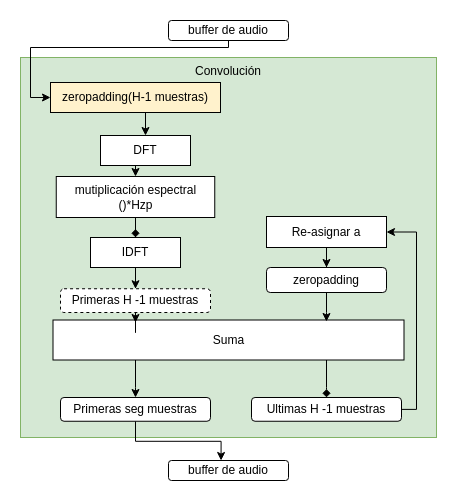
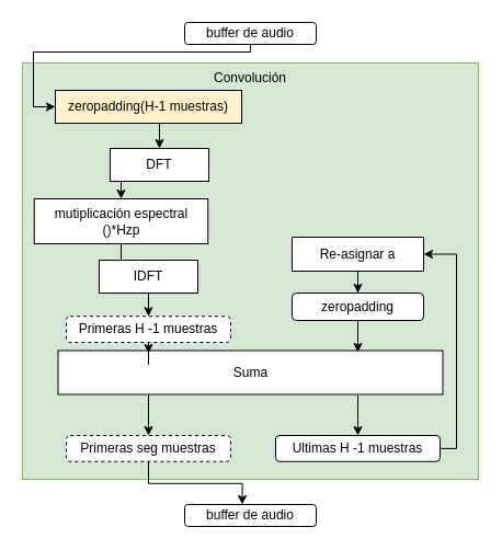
  <mxCell id="0" />
  <mxCell id="1" parent="0" />
  <mxCell id="2" value="Convolución" style="rounded=0;whiteSpace=wrap;html=1;verticalAlign=top;fillColor=#d5e8d4;strokeColor=#82b366;" vertex="1" parent="1"><mxGeometry x="20" y="57" width="416" height="380" as="geometry" /></mxCell>
  <mxCell id="3" style="edgeStyle=orthogonalEdgeStyle;rounded=0;orthogonalLoop=1;jettySize=auto;html=1;entryX=0;entryY=0.5;entryDx=0;entryDy=0;" edge="1" parent="1" source="4" target="6"><mxGeometry relative="1" as="geometry"><Array as="points"><mxPoint x="228" y="47" /><mxPoint x="30" y="47" /><mxPoint x="30" y="97" /></Array></mxGeometry></mxCell>
  <mxCell id="4" value="buffer de audio" style="rounded=1;whiteSpace=wrap;html=1;verticalAlign=middle;align=center;" vertex="1" parent="1"><mxGeometry x="168" y="20" width="120" height="20" as="geometry" /></mxCell>
  <mxCell id="5" style="edgeStyle=orthogonalEdgeStyle;rounded=0;orthogonalLoop=1;jettySize=auto;html=1;exitX=0.5;exitY=1;exitDx=0;exitDy=0;entryX=0.5;entryY=0;entryDx=0;entryDy=0;" edge="1" parent="1" source="6" target="8"><mxGeometry relative="1" as="geometry" /></mxCell>
  <mxCell id="6" value="zeropadding(H-1 muestras)" style="rounded=0;whiteSpace=wrap;html=1;verticalAlign=middle;fillColor=#fff2cc;" vertex="1" parent="1"><mxGeometry x="50" y="82" width="170" height="30" as="geometry" /></mxCell>
  <mxCell id="7" style="edgeStyle=orthogonalEdgeStyle;rounded=0;orthogonalLoop=1;jettySize=auto;html=1;exitX=0.5;exitY=1;exitDx=0;exitDy=0;entryX=0.5;entryY=0;entryDx=0;entryDy=0;" edge="1" parent="1" source="8" target="10"><mxGeometry relative="1" as="geometry" /></mxCell>
  <mxCell id="8" value="DFT" style="rounded=0;whiteSpace=wrap;html=1;verticalAlign=middle;" vertex="1" parent="1"><mxGeometry x="100" y="135" width="90" height="30" as="geometry" /></mxCell>
  <mxCell id="9" style="edgeStyle=orthogonalEdgeStyle;rounded=0;orthogonalLoop=1;jettySize=auto;html=1;exitX=0.5;exitY=1;exitDx=0;exitDy=0;endArrow=diamond;" edge="1" parent="1" source="10" target="12"><mxGeometry relative="1" as="geometry" /></mxCell>
- <mxCell id="10" value="mutiplicación espectral ()*Hzp" style="rounded=0;whiteSpace=wrap;html=1;verticalAlign=middle;" vertex="1" parent="1"><mxGeometry x="55.75" y="176" width="158.5" height="41" as="geometry" /></mxCell>
+ <mxCell id="10" value="mutiplicación espectral ()*Hzp" style="rounded=0;whiteSpace=wrap;html=1;verticalAlign=middle;" vertex="1" parent="1"><mxGeometry x="30.75" y="181" width="158.5" height="41" as="geometry" /></mxCell>
  <mxCell id="11" style="edgeStyle=orthogonalEdgeStyle;rounded=0;orthogonalLoop=1;jettySize=auto;html=1;entryX=0.5;entryY=0;entryDx=0;entryDy=0;" edge="1" parent="1" source="12" target="20"><mxGeometry relative="1" as="geometry" /></mxCell>
  <mxCell id="12" value="IDFT" style="rounded=0;whiteSpace=wrap;html=1;verticalAlign=middle;" vertex="1" parent="1"><mxGeometry x="90" y="237" width="90" height="30" as="geometry" /></mxCell>
- <mxCell id="13" style="edgeStyle=orthogonalEdgeStyle;rounded=0;orthogonalLoop=1;jettySize=auto;html=1;endArrow=diamond;" edge="1" parent="1" source="15" target="22"><mxGeometry relative="1" as="geometry"><Array as="points"><mxPoint x="326" y="387" /><mxPoint x="326" y="387" /></Array></mxGeometry></mxCell>
+ <mxCell id="13" style="edgeStyle=orthogonalEdgeStyle;rounded=0;orthogonalLoop=1;jettySize=auto;html=1;" edge="1" parent="1" source="15" target="22"><mxGeometry relative="1" as="geometry"><Array as="points"><mxPoint x="326" y="387" /><mxPoint x="326" y="387" /></Array></mxGeometry></mxCell>
  <mxCell id="14" style="edgeStyle=orthogonalEdgeStyle;rounded=0;orthogonalLoop=1;jettySize=auto;html=1;" edge="1" parent="1" source="15" target="24"><mxGeometry relative="1" as="geometry"><Array as="points"><mxPoint x="135" y="387" /><mxPoint x="135" y="387" /></Array></mxGeometry></mxCell>
  <mxCell id="15" value="Suma" style="rounded=0;whiteSpace=wrap;html=1;verticalAlign=middle;" vertex="1" parent="1"><mxGeometry x="52.5" y="319.5" width="351" height="40" as="geometry" /></mxCell>
  <mxCell id="16" value="buffer de audio" style="rounded=1;whiteSpace=wrap;html=1;verticalAlign=middle;align=center;" vertex="1" parent="1"><mxGeometry x="168" y="460" width="120" height="20" as="geometry" /></mxCell>
  <mxCell id="17" style="edgeStyle=orthogonalEdgeStyle;rounded=0;orthogonalLoop=1;jettySize=auto;html=1;entryX=0.779;entryY=0.038;entryDx=0;entryDy=0;entryPerimeter=0;" edge="1" parent="1" source="18" target="15"><mxGeometry relative="1" as="geometry" /></mxCell>
  <mxCell id="18" value="&lt;span&gt;zeropadding&lt;/span&gt;" style="rounded=1;whiteSpace=wrap;html=1;verticalAlign=middle;" vertex="1" parent="1"><mxGeometry x="266" y="267" width="120" height="25" as="geometry" /></mxCell>
  <mxCell id="19" style="edgeStyle=orthogonalEdgeStyle;rounded=0;orthogonalLoop=1;jettySize=auto;html=1;entryX=0.235;entryY=0.063;entryDx=0;entryDy=0;entryPerimeter=0;" edge="1" parent="1" source="20" target="15"><mxGeometry relative="1" as="geometry" /></mxCell>
  <mxCell id="20" value="Primeras H -1 muestras" style="rounded=1;whiteSpace=wrap;html=1;verticalAlign=middle;dashed=1;" vertex="1" parent="1"><mxGeometry x="60" y="288.25" width="150" height="23.75" as="geometry" /></mxCell>
  <mxCell id="21" style="edgeStyle=orthogonalEdgeStyle;rounded=0;orthogonalLoop=1;jettySize=auto;html=1;entryX=1;entryY=0.5;entryDx=0;entryDy=0;" edge="1" parent="1" source="22" target="26"><mxGeometry relative="1" as="geometry"><Array as="points"><mxPoint x="416" y="409" /><mxPoint x="416" y="232" /></Array></mxGeometry></mxCell>
  <mxCell id="22" value="Ultimas H -1 muestras" style="rounded=1;whiteSpace=wrap;html=1;verticalAlign=middle;" vertex="1" parent="1"><mxGeometry x="251" y="397" width="150" height="23.75" as="geometry" /></mxCell>
  <mxCell id="23" style="edgeStyle=orthogonalEdgeStyle;rounded=0;orthogonalLoop=1;jettySize=auto;html=1;entryX=0.438;entryY=0;entryDx=0;entryDy=0;entryPerimeter=0;" edge="1" parent="1" source="24" target="16"><mxGeometry relative="1" as="geometry" /></mxCell>
- <mxCell id="24" value="Primeras seg muestras" style="rounded=1;whiteSpace=wrap;html=1;verticalAlign=middle;" vertex="1" parent="1"><mxGeometry x="60" y="397" width="150" height="23.75" as="geometry" /></mxCell>
+ <mxCell id="24" value="Primeras seg muestras" style="rounded=1;whiteSpace=wrap;html=1;verticalAlign=middle;dashed=1;" vertex="1" parent="1"><mxGeometry x="60" y="397" width="150" height="23.75" as="geometry" /></mxCell>
  <mxCell id="25" style="edgeStyle=orthogonalEdgeStyle;rounded=0;orthogonalLoop=1;jettySize=auto;html=1;entryX=0.5;entryY=0;entryDx=0;entryDy=0;" edge="1" parent="1" source="26" target="18"><mxGeometry relative="1" as="geometry" /></mxCell>
  <mxCell id="26" value="Re-asignar a" style="rounded=0;whiteSpace=wrap;html=1;verticalAlign=middle;" vertex="1" parent="1"><mxGeometry x="266" y="216" width="120" height="31" as="geometry" /></mxCell>
